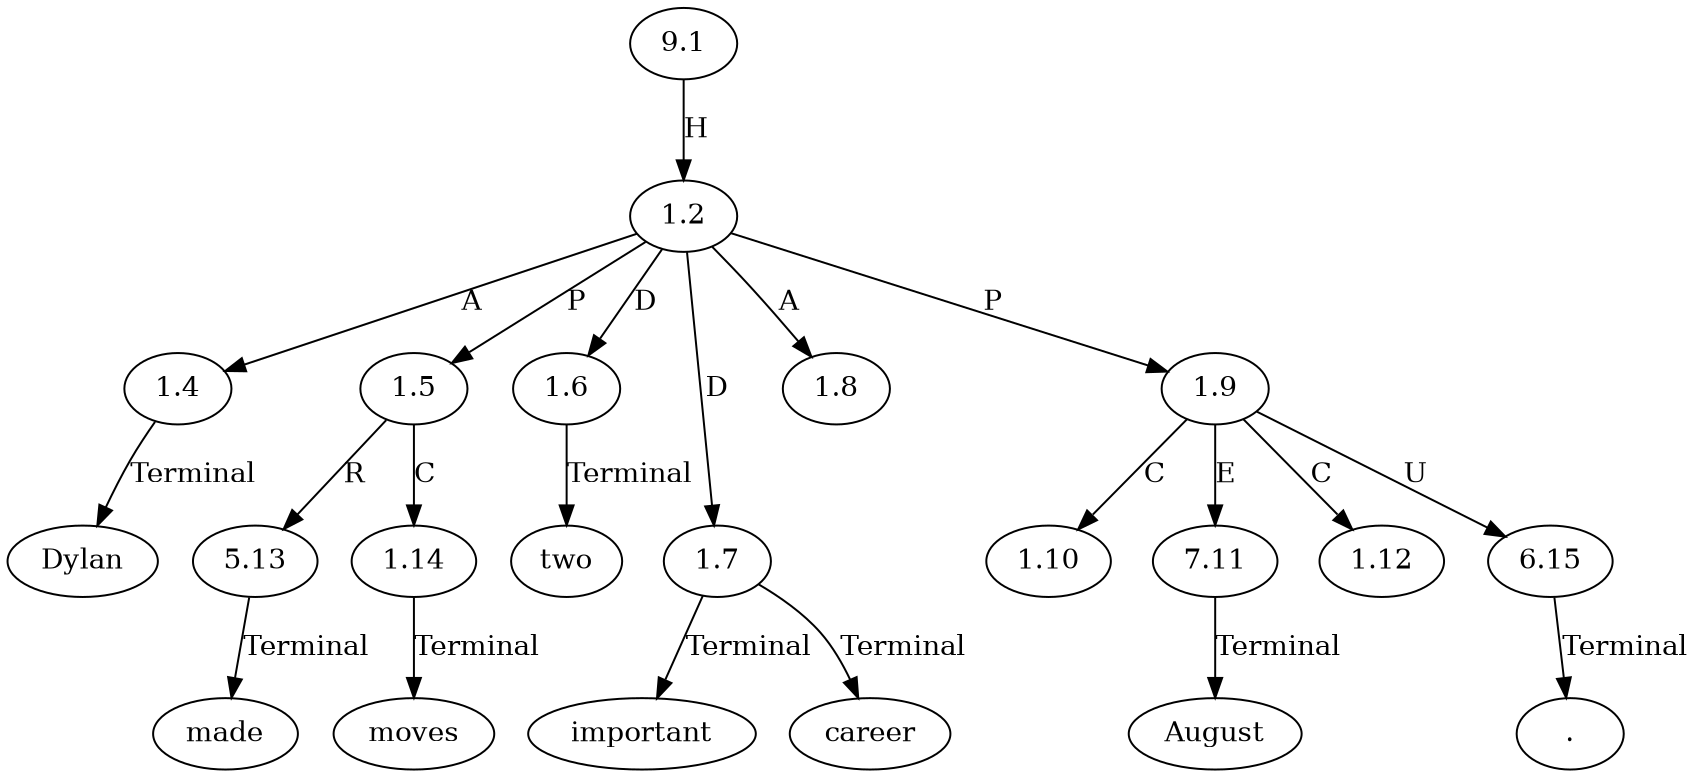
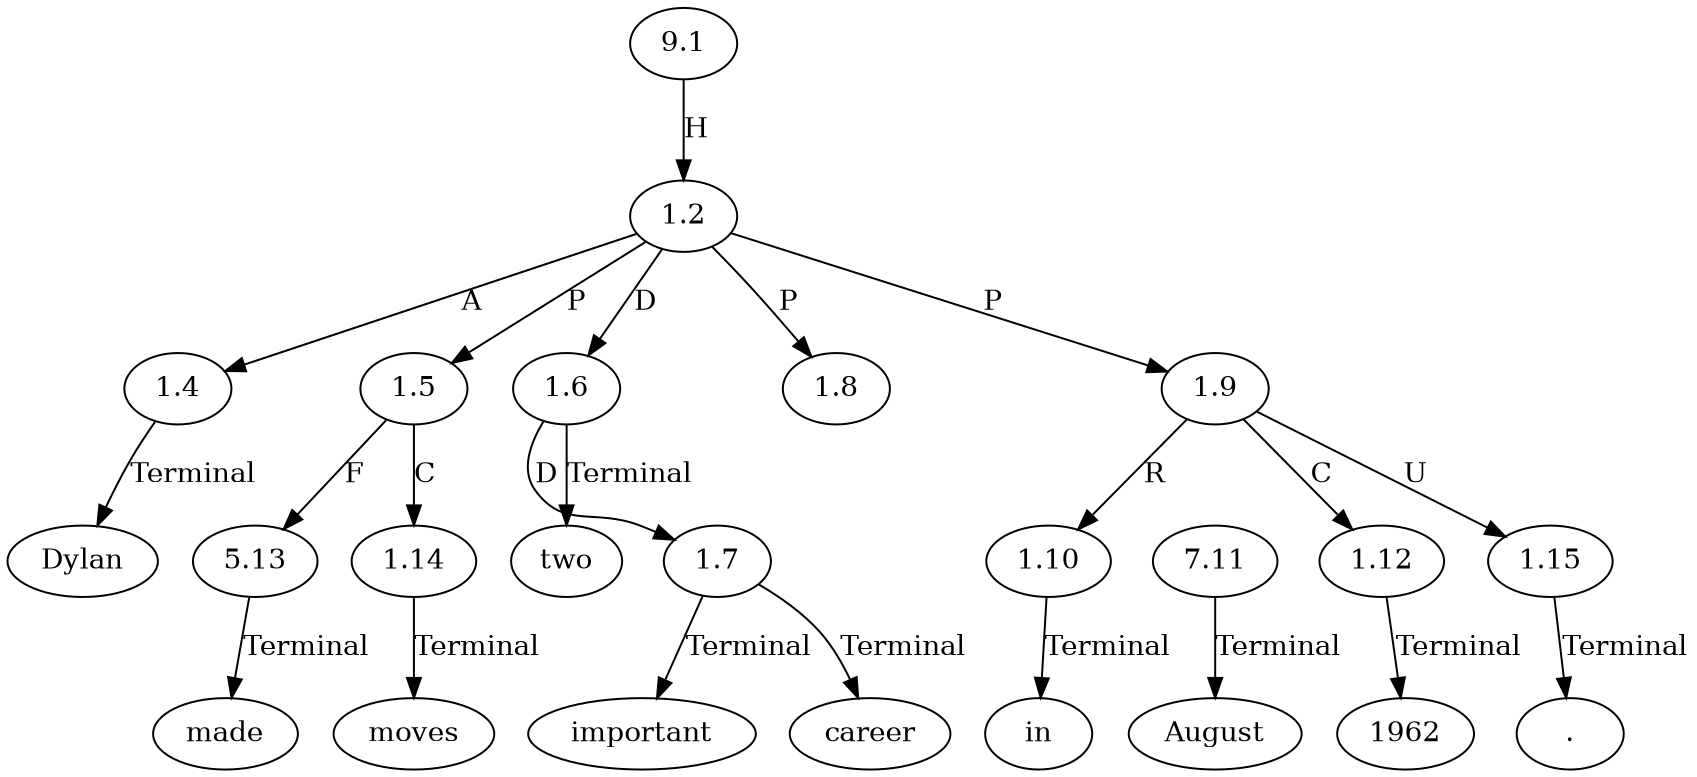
  digraph {
    fontname="DejaVu Serif"
    node [fontname="DejaVu Serif" ordering=out]
    edge [fontname="DejaVu Serif" ordering=out]
    n1 [label=Dylan]
    n2 [label="."]
    n3 [label=made]
    n4 [label=two]
    n5 [label=important]
    n6 [label=career]
    n7 [label=moves]
+   n8 [label=in]
    n9 [label=August]
+   n10 [label=1962]
    n11 [label=9.1]
    n12 [label=1.2]
    n13 [label=1.4]
    n14 [label=1.5]
    n15 [label=1.6]
    n16 [label=1.7]
    n17 [label=1.8]
    n18 [label=1.9]
    n19 [label=5.13]
    n20 [label=1.14]
    n21 [label=1.10]
    n22 [label=7.11]
    n23 [label=1.12]
-   n24 [label=6.15]
+   n24 [label=1.15]
    n11 -> n12 [label=H]
    n12 -> n13 [label=A]
    n12 -> n14 [label=P]
    n12 -> n15 [label=D]
-   n12 -> n16 [label=D]
-   n12 -> n17 [label=A]
+   n15 -> n16 [label=D]
+   n12 -> n17 [label=P]
    n12 -> n18 [label=P]
    n13 -> n1 [label=Terminal]
-   n14 -> n19 [label=R]
+   n14 -> n19 [label=F]
    n14 -> n20 [label=C]
    n15 -> n4 [label=Terminal]
    n16 -> n5 [label=Terminal]
    n16 -> n6 [label=Terminal]
-   n18 -> n21 [label=C]
-   n18 -> n22 [label=E]
+   n18 -> n21 [label=R]
    n18 -> n23 [label=C]
    n18 -> n24 [label=U]
    n19 -> n3 [label=Terminal]
    n20 -> n7 [label=Terminal]
+   n21 -> n8 [label=Terminal]
    n22 -> n9 [label=Terminal]
+   n23 -> n10 [label=Terminal]
    n24 -> n2 [label=Terminal]
  }
